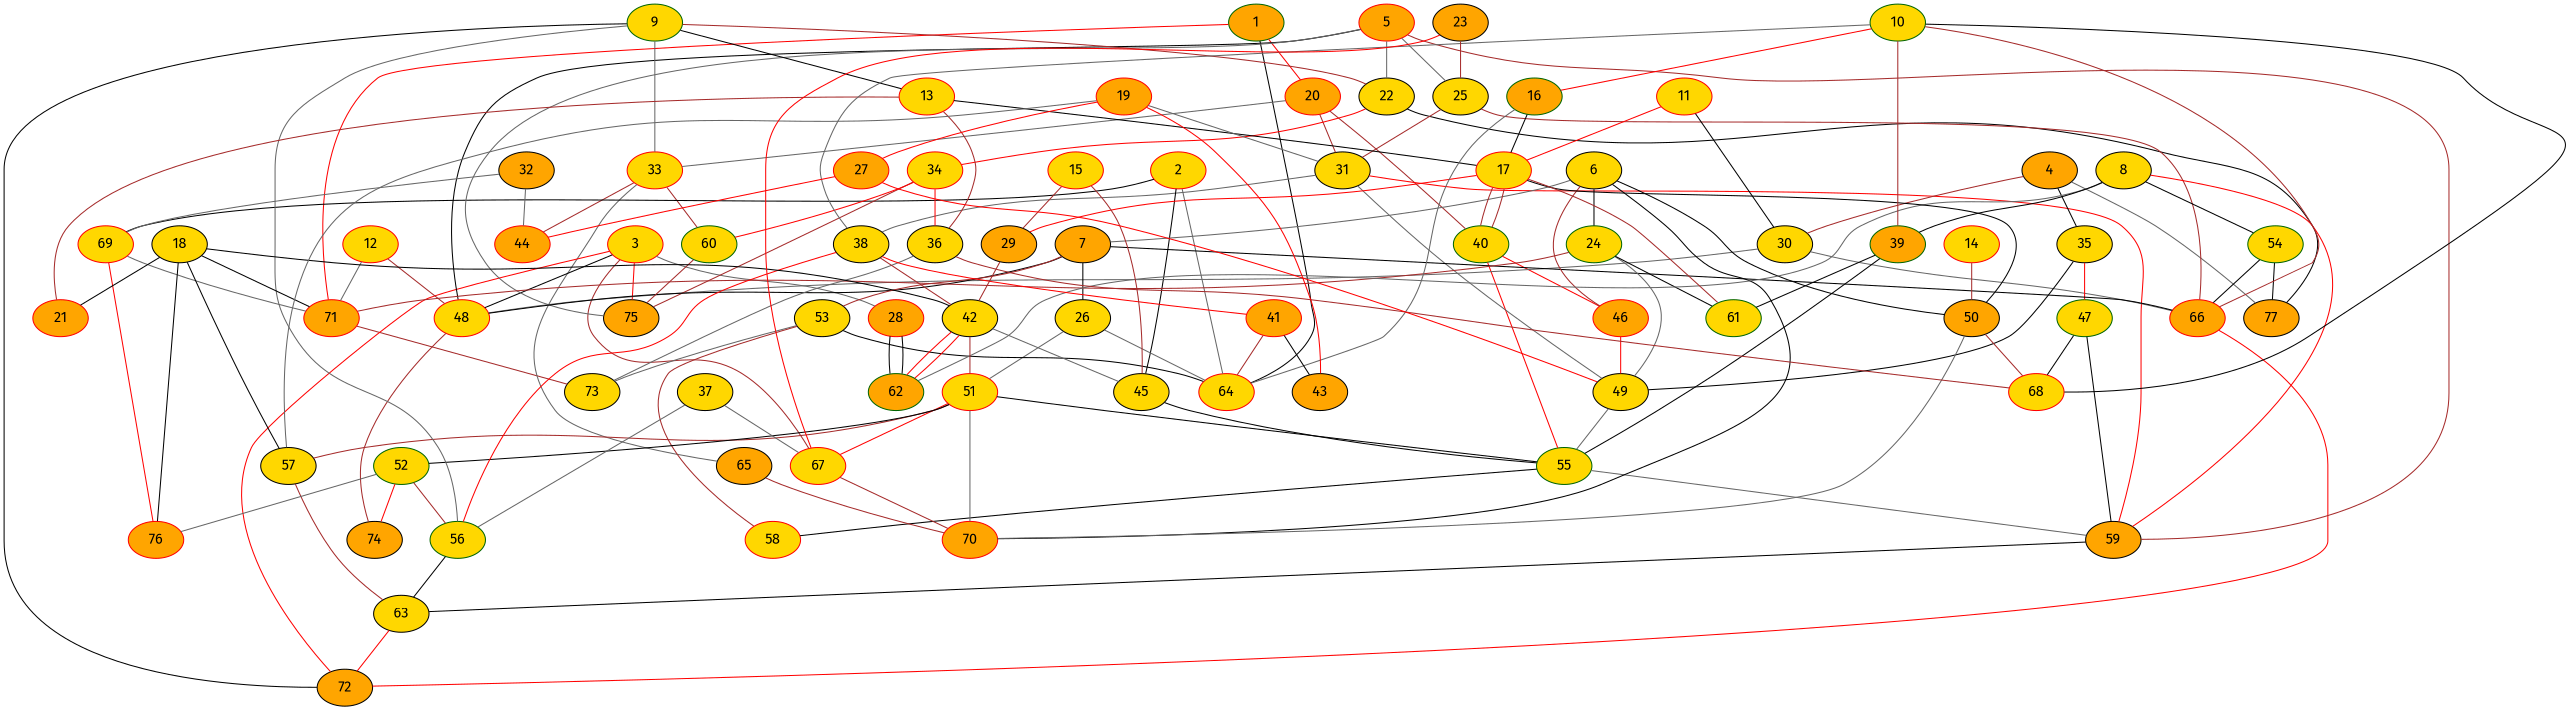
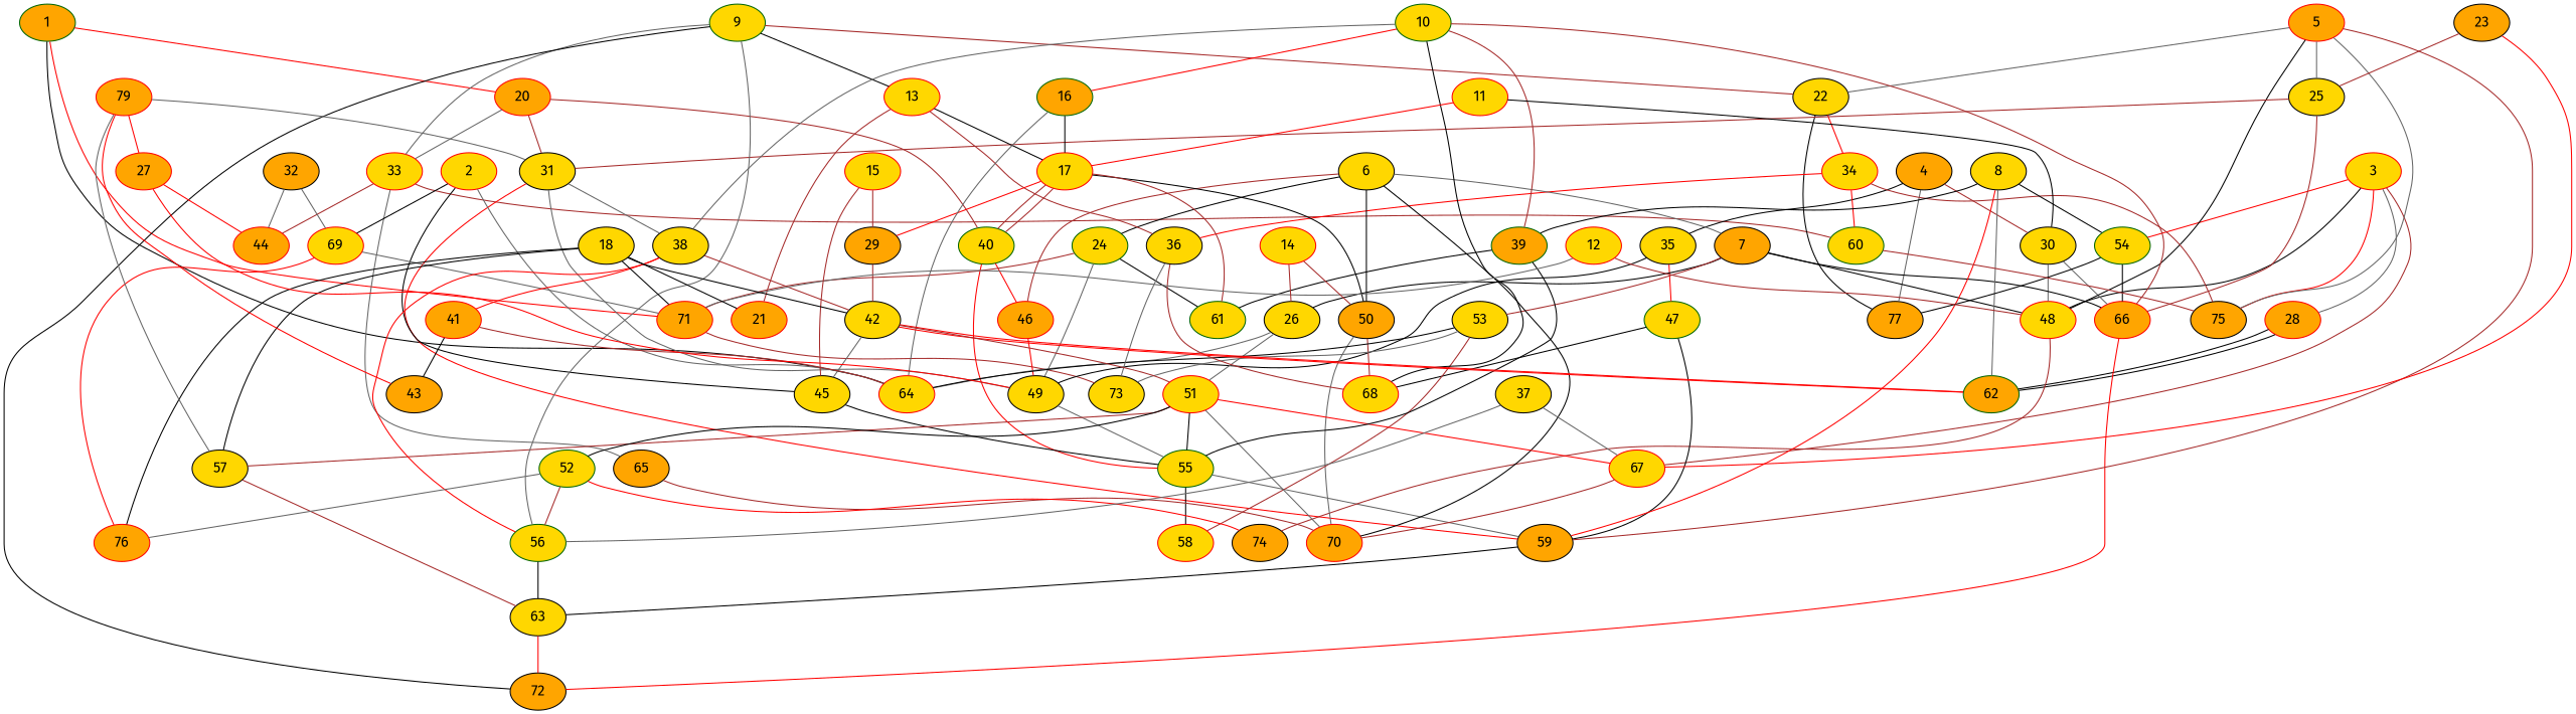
  graph {
    fontname="Fira Sans"
    node [color=black fillcolor=gold fontname="Fira Sans" style=filled]
    edge [color=black fontname="Fira Sans"]
    1 [color=darkgreen fillcolor=orange]
    20 [color=red fillcolor=orange]
    64 [color=red]
    71 [color=red fillcolor=orange]
    33 [color=red]
    40 [color=darkgreen]
    31
    73
    2 [color=red]
    45
    69 [color=red]
    55 [color=darkgreen]
    76 [color=red fillcolor=orange]
    3 [color=red]
    28 [color=red fillcolor=orange]
    48 [color=red]
    67 [color=red]
    72 [fillcolor=orange]
    75 [fillcolor=orange]
    62 [color=darkgreen fillcolor=orange]
    74 [fillcolor=orange]
    70 [color=red fillcolor=orange]
    4 [fillcolor=orange]
    30
    35
    77 [fillcolor=orange]
    66 [color=red fillcolor=orange]
    49
    47 [color=darkgreen]
    5 [color=red fillcolor=orange]
    22
    25
    59 [fillcolor=orange]
    34 [color=red]
    63
    7 [fillcolor=orange]
    6
    24 [color=darkgreen]
    46 [color=red fillcolor=orange]
    50 [fillcolor=orange]
    26
    53
    61 [color=darkgreen]
    68 [color=red]
    51 [color=red]
    58 [color=red]
    8
    39 [color=darkgreen fillcolor=orange]
    54 [color=darkgreen]
    9 [color=darkgreen]
    13 [color=red]
    56 [color=darkgreen]
    17 [color=red]
    21 [color=red fillcolor=orange]
    36
    44 [color=red fillcolor=orange]
    60 [color=darkgreen]
    65 [fillcolor=orange]
    10 [color=darkgreen]
    16 [color=darkgreen fillcolor=orange]
    38
    42
    41 [color=red fillcolor=orange]
    11 [color=red]
    29 [fillcolor=orange]
    12 [color=red]
    14 [color=red]
    15 [color=red]
    18
    57
-   19 [color=red fillcolor=orange]
+   19 [color=red fillcolor=orange label=79]
    27 [color=red fillcolor=orange]
    43 [fillcolor=orange]
    23 [fillcolor=orange]
    52 [color=darkgreen]
    32 [fillcolor=orange]
    37
    1 -- 20 [color=red]
    1 -- 64
    1 -- 71 [color=red]
    20 -- 33 [color=gray40]
    20 -- 40 [color=brown]
    20 -- 31 [color=brown]
    71 -- 73 [color=brown]
    33 -- 44 [color=brown]
    33 -- 60 [color=brown]
    33 -- 65 [color=gray40]
    40 -- 55 [color=red]
    40 -- 46 [color=red]
    31 -- 49 [color=gray40]
    31 -- 59 [color=red]
    31 -- 38 [color=gray40]
    2 -- 64 [color=gray40]
    2 -- 45
    2 -- 69
    45 -- 55
    69 -- 71 [color=gray40]
    69 -- 76 [color=red]
    55 -- 59 [color=gray40]
    55 -- 58
    3 -- 28 [color=gray40]
    3 -- 48
    3 -- 67 [color=brown]
-   3 -- 72 [color=red]
+   3 -- 54 [color=red]
    3 -- 75 [color=red]
    28 -- 62
    28 -- 62
    48 -- 74 [color=brown]
    67 -- 70 [color=brown]
    4 -- 30 [color=brown]
    4 -- 35
    4 -- 77 [color=gray40]
    30 -- 48 [color=gray40]
    30 -- 66 [color=gray40]
    35 -- 49
    35 -- 47 [color=red]
    66 -- 72 [color=red]
    49 -- 55 [color=gray40]
    47 -- 59
    47 -- 68
    5 -- 48
    5 -- 75 [color=gray40]
    5 -- 22 [color=gray40]
    5 -- 25 [color=gray40]
    5 -- 59 [color=brown]
    22 -- 77
    22 -- 34 [color=red]
    25 -- 31 [color=brown]
    25 -- 66 [color=brown]
    59 -- 63
    34 -- 75 [color=brown]
    34 -- 36 [color=red]
    34 -- 60 [color=red]
    63 -- 72 [color=red]
    7 -- 48
    7 -- 66
    7 -- 26
    7 -- 53 [color=brown]
    6 -- 70
    6 -- 7 [color=gray40]
    6 -- 24
    6 -- 46 [color=brown]
    6 -- 50
    24 -- 71 [color=brown]
    24 -- 49 [color=gray40]
    24 -- 61
    46 -- 49 [color=red]
    50 -- 70 [color=gray40]
    50 -- 68 [color=brown]
    26 -- 64 [color=gray40]
    26 -- 51 [color=gray40]
    53 -- 64
    53 -- 73 [color=gray40]
    53 -- 58 [color=brown]
    51 -- 55
    51 -- 67 [color=red]
    51 -- 70 [color=gray40]
    51 -- 57 [color=brown]
    51 -- 52
    8 -- 62 [color=gray40]
    8 -- 59 [color=red]
    8 -- 39
    8 -- 54
    39 -- 55
    39 -- 61
    54 -- 77
    54 -- 66
    9 -- 33 [color=gray40]
    9 -- 72
    9 -- 22 [color=brown]
    9 -- 13
    9 -- 56 [color=gray40]
    13 -- 17
    13 -- 21 [color=brown]
    13 -- 36 [color=brown]
    56 -- 63
    17 -- 40 [color=brown]
    17 -- 40 [color=brown]
    17 -- 50
    17 -- 61 [color=brown]
    17 -- 29 [color=red]
    36 -- 73 [color=gray40]
    36 -- 68 [color=brown]
    60 -- 75 [color=brown]
    65 -- 70 [color=brown]
    10 -- 66 [color=brown]
    10 -- 68
    10 -- 39 [color=brown]
    10 -- 16 [color=red]
    10 -- 38 [color=gray40]
    16 -- 64 [color=gray40]
    16 -- 17
    38 -- 56 [color=red]
    38 -- 42 [color=brown]
    38 -- 41 [color=red]
    42 -- 45 [color=gray40]
    42 -- 62 [color=red]
    42 -- 62 [color=red]
    42 -- 51 [color=brown]
    41 -- 64 [color=brown]
    41 -- 43
    11 -- 30
    11 -- 17 [color=red]
    29 -- 42 [color=brown]
    12 -- 71 [color=gray40]
    12 -- 48 [color=brown]
    14 -- 50 [color=brown]
+   14 -- 26 [color=brown]
    15 -- 45 [color=brown]
    15 -- 29 [color=brown]
    18 -- 71
    18 -- 76
    18 -- 21
    18 -- 42
    18 -- 57
    57 -- 63 [color=brown]
    19 -- 31 [color=gray40]
    19 -- 57 [color=gray40]
    19 -- 27 [color=red]
    19 -- 43 [color=red]
    27 -- 49 [color=red]
    27 -- 44 [color=red]
    23 -- 67 [color=red]
    23 -- 25 [color=brown]
    52 -- 76 [color=gray40]
    52 -- 74 [color=red]
    52 -- 56 [color=brown]
    32 -- 69 [color=gray40]
    32 -- 44 [color=gray40]
    37 -- 67 [color=gray40]
    37 -- 56 [color=gray40]
  }
